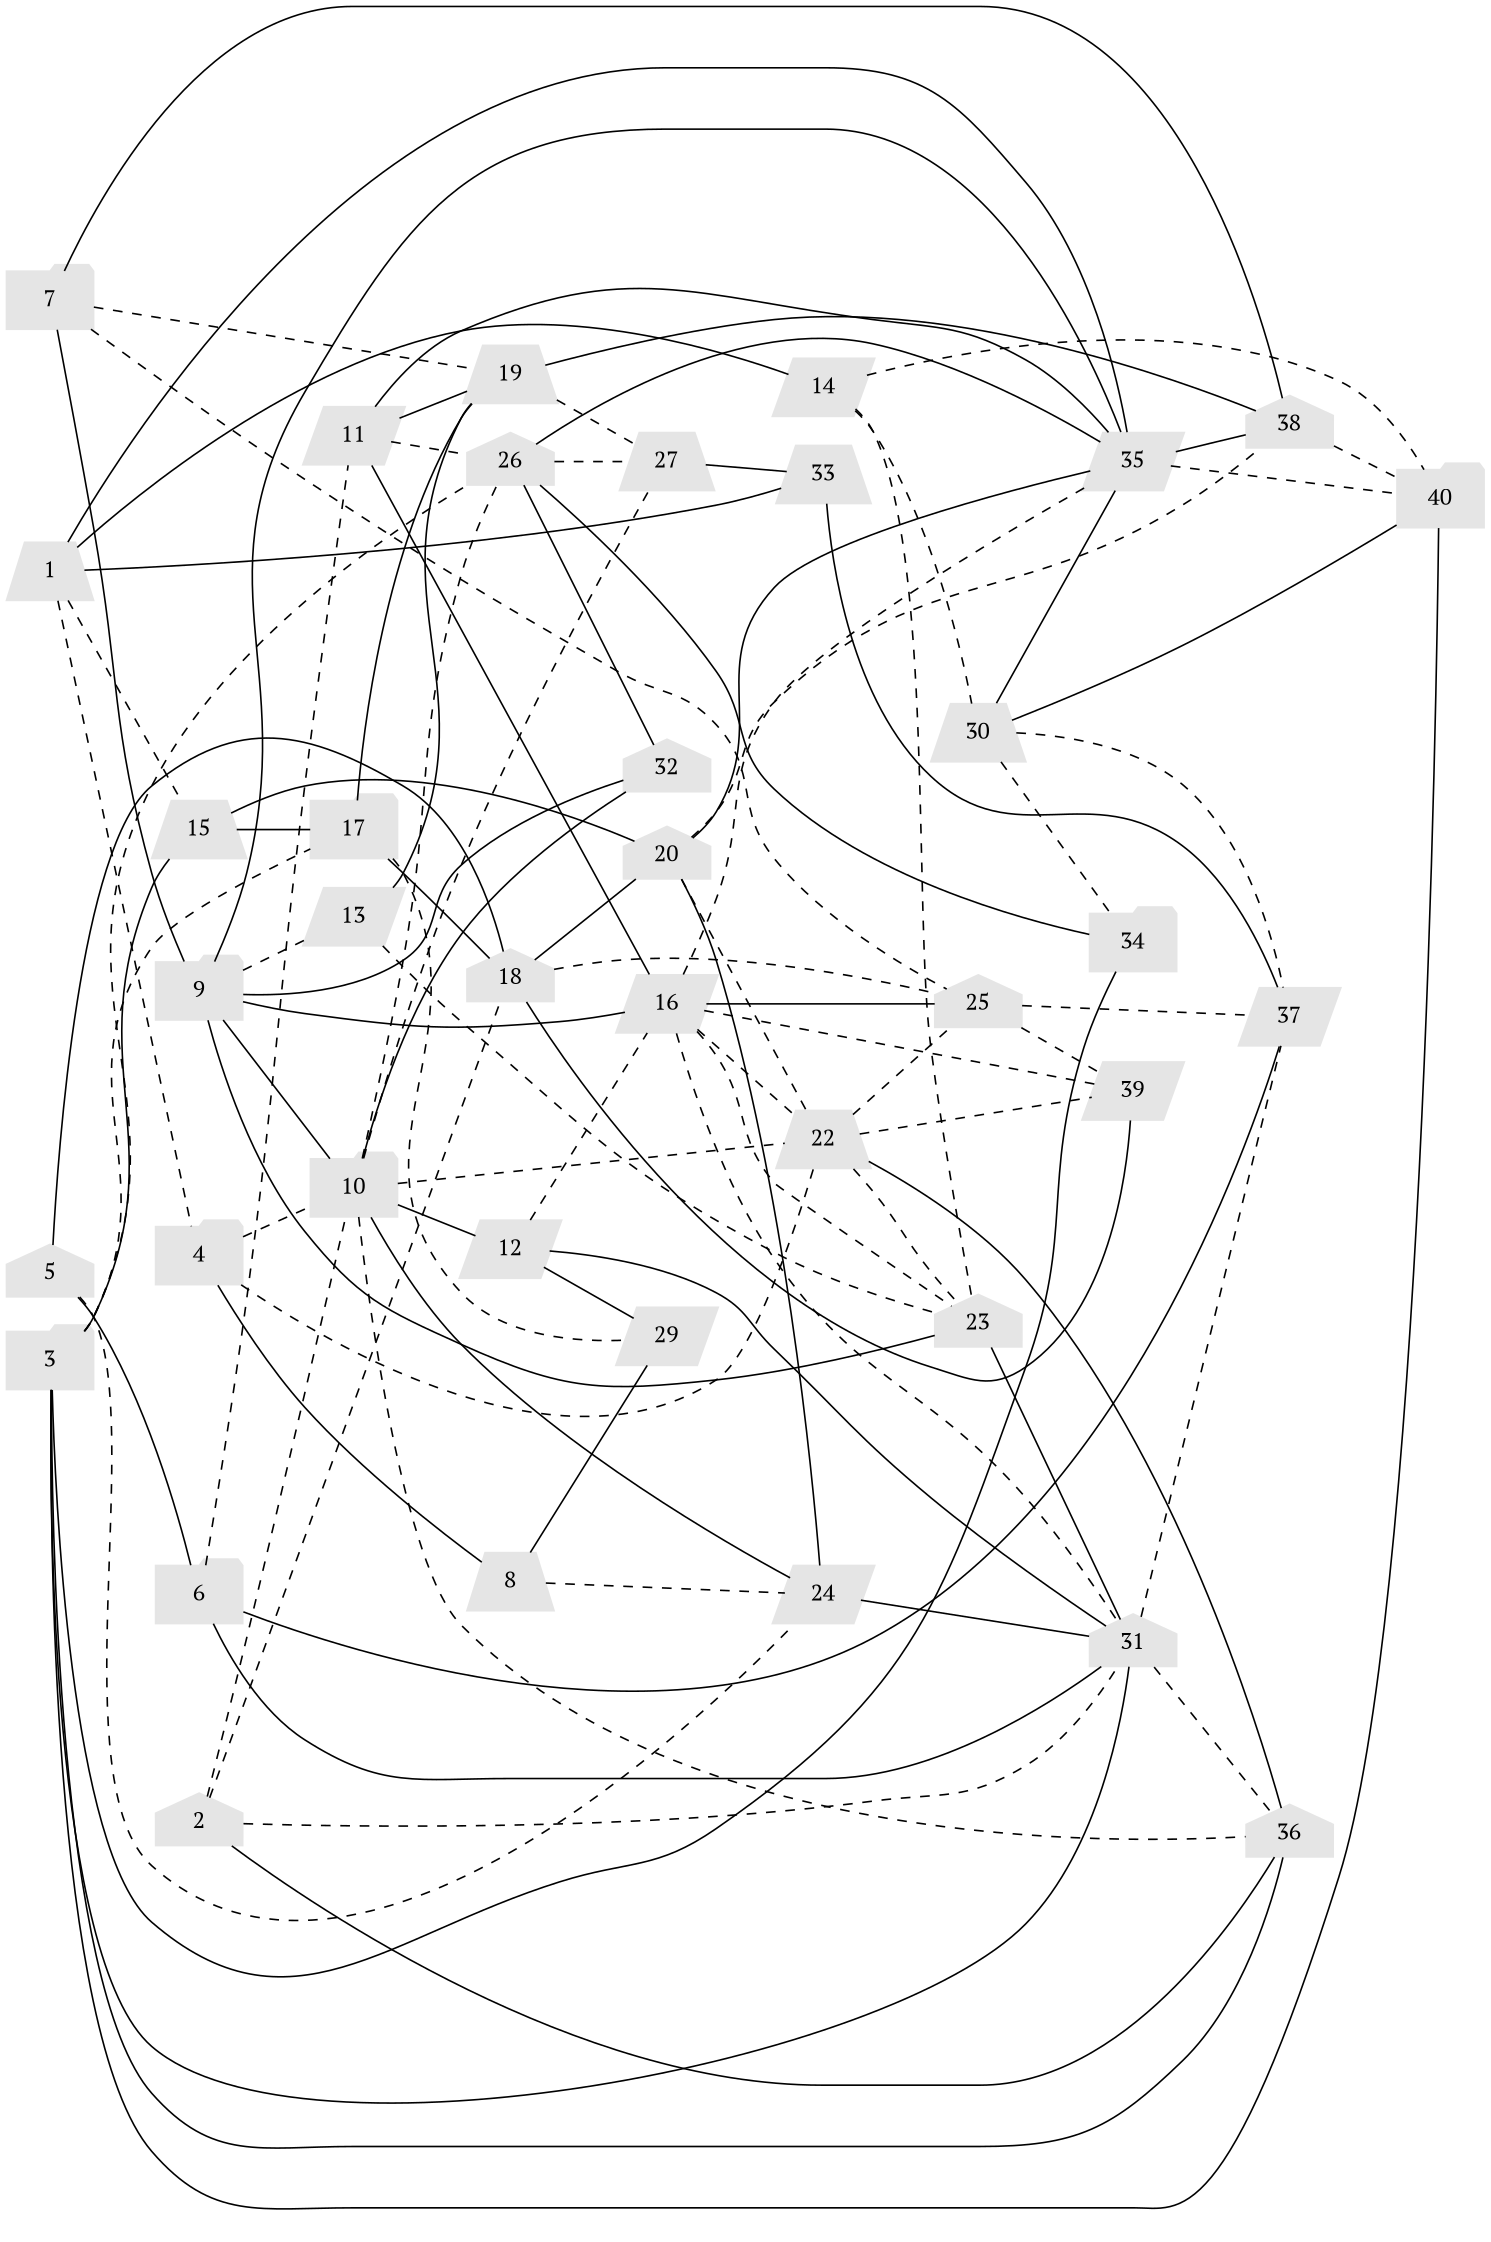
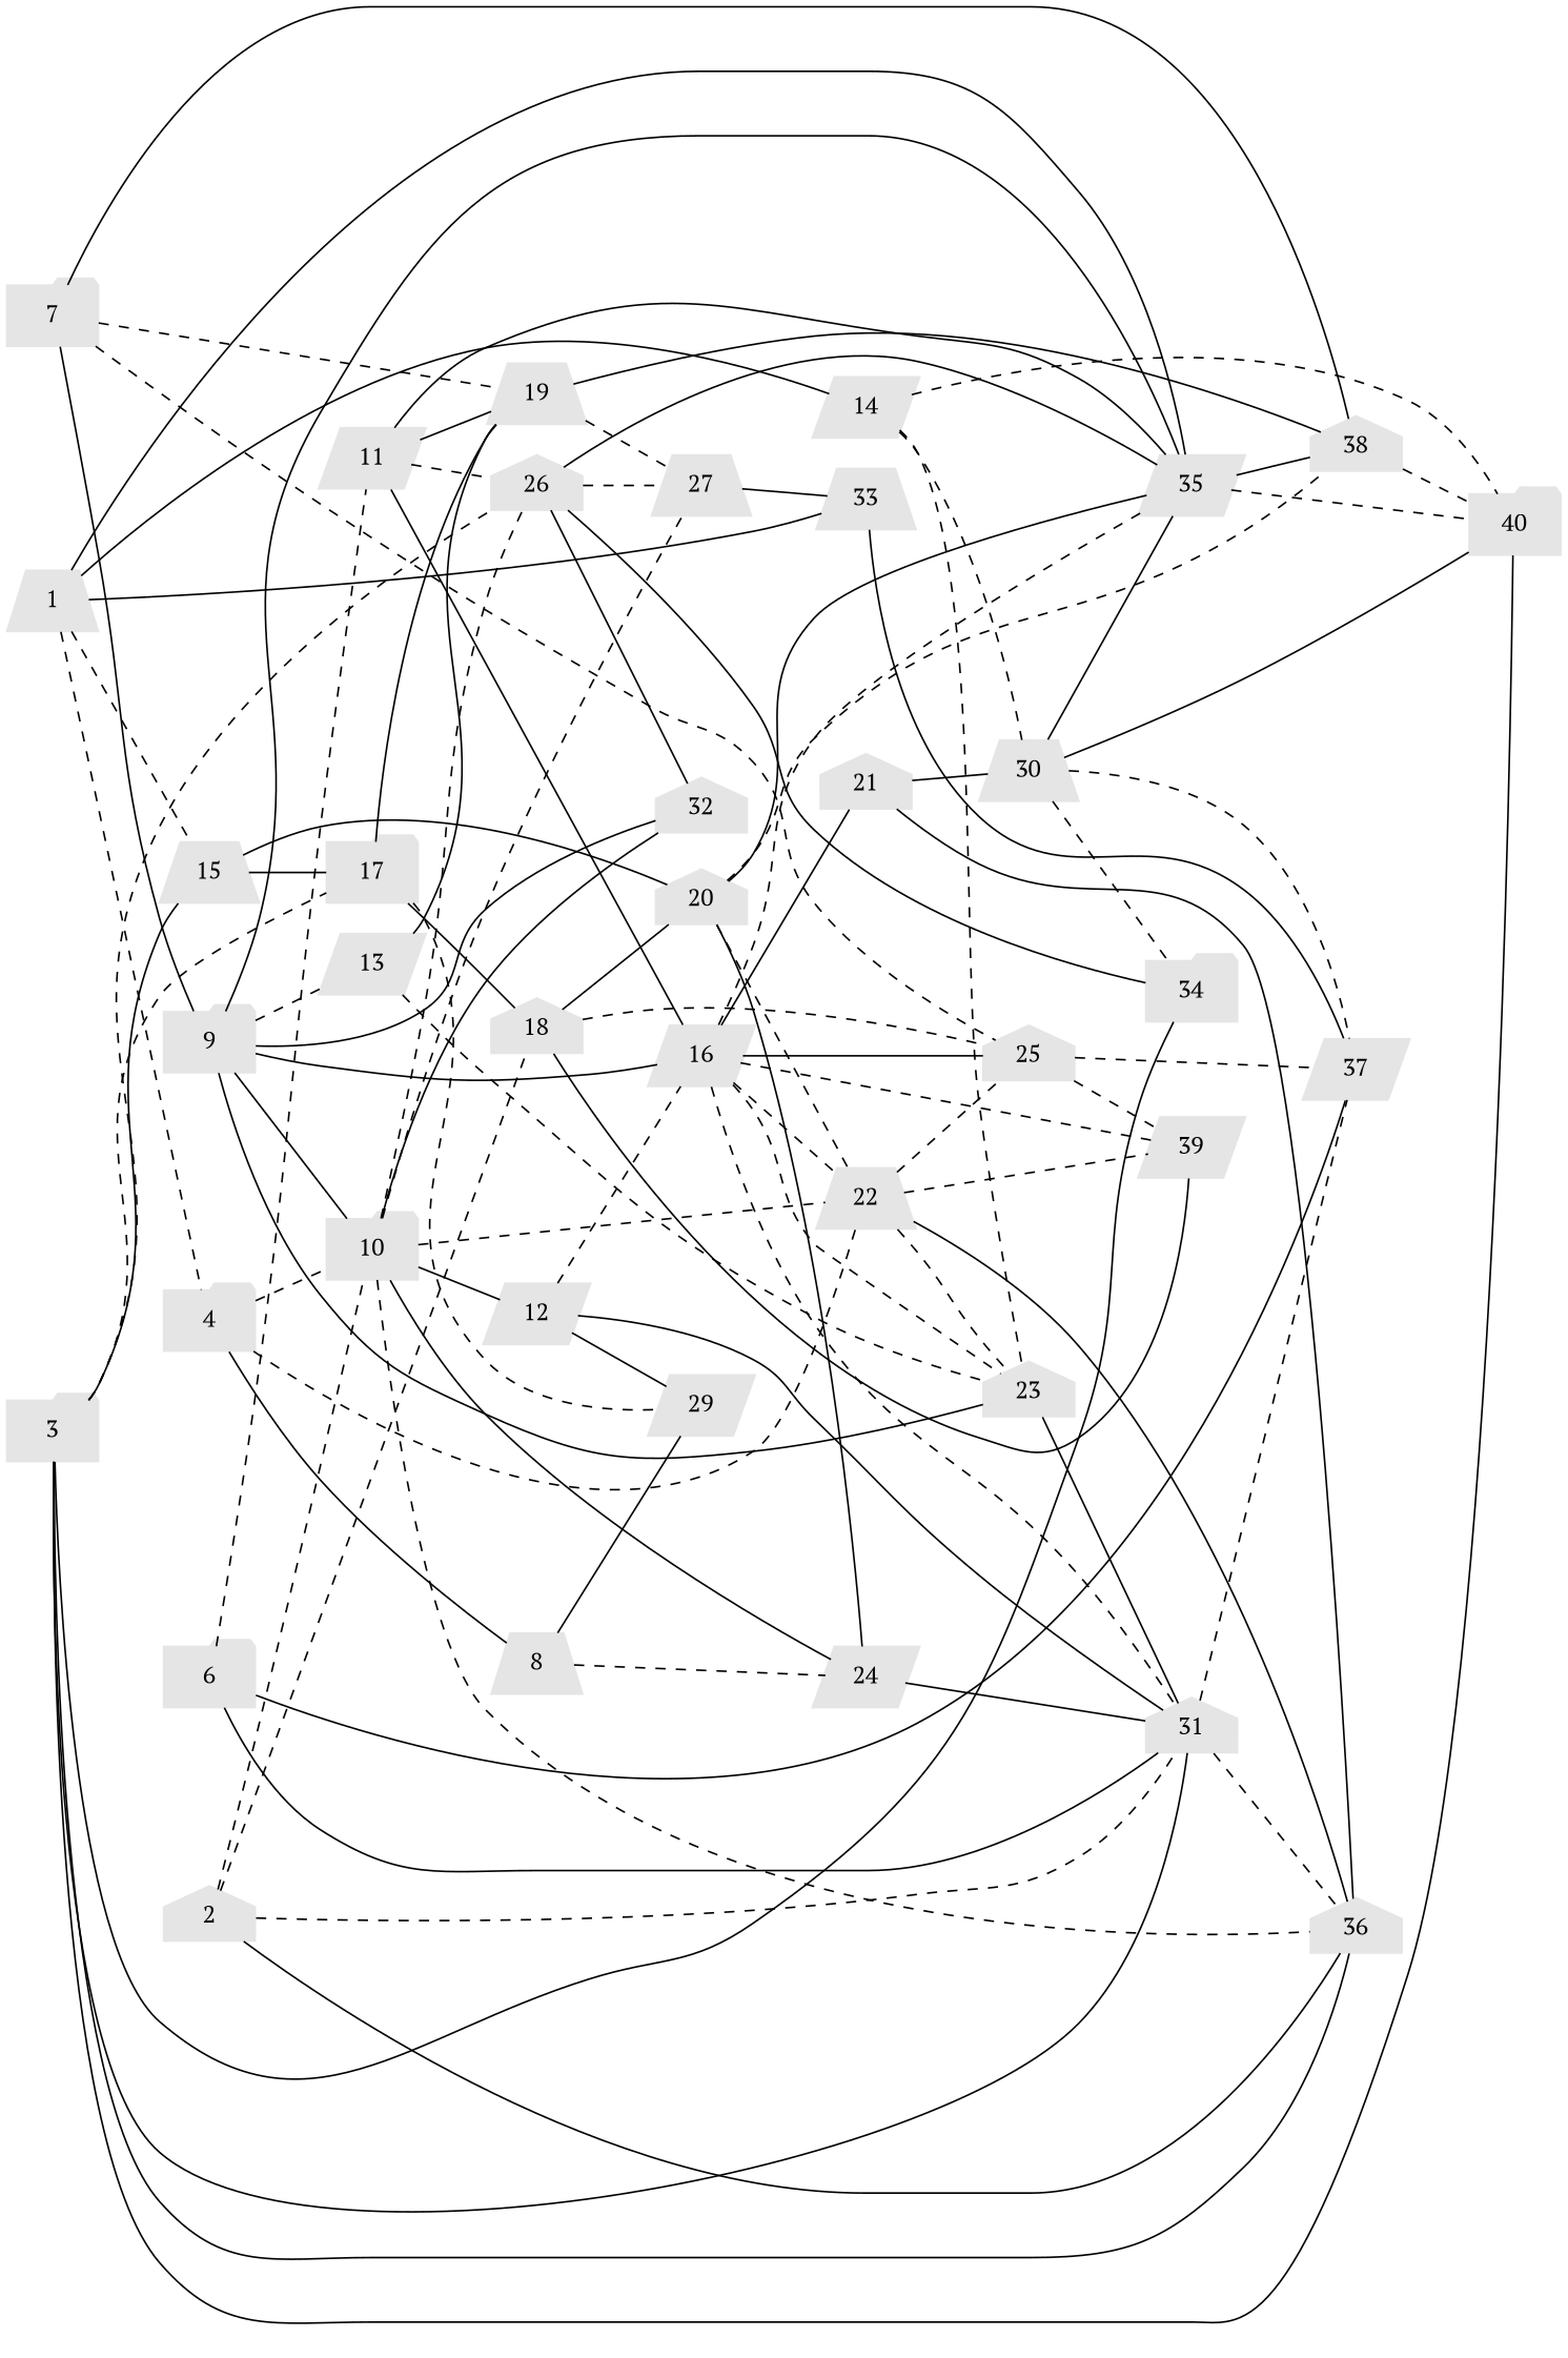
  graph {
    fontname="PT Serif"
    rankdir=LR
    node [color=gray90 fontname="PT Serif" shape=house style=filled]
    edge [fontname="PT Serif" style=solid weight=1.0]
    1 [shape=trapezium]
    4 [shape=folder]
    14 [shape=parallelogram]
    15 [shape=trapezium]
    33 [shape=trapezium]
    35 [shape=parallelogram]
    10 [shape=folder]
    8 [shape=trapezium]
    22 [shape=trapezium]
    40 [shape=folder]
    23
    30 [shape=trapezium]
    17 [shape=folder]
    20
    37 [shape=parallelogram]
    38
    2
    18
    31
    36
    26
    24 [shape=parallelogram]
    32
    12 [shape=parallelogram]
    27 [shape=trapezium]
    25
    39 [shape=parallelogram]
    3 [shape=folder]
    34 [shape=folder]
    19 [shape=trapezium]
    29 [shape=parallelogram]
-   5
    6 [shape=folder]
    11 [shape=parallelogram]
    16 [shape=parallelogram]
    7 [shape=folder]
    9 [shape=folder]
    13 [shape=parallelogram]
+   21
    1 -- 4 [style=dashed]
    1 -- 14
    1 -- 15 [style=dashed]
    1 -- 33 [weight=2.0]
    1 -- 35
    4 -- 10 [style=dashed]
    4 -- 8
    4 -- 22 [style=dashed]
    14 -- 40 [style=dashed]
    14 -- 23 [style=dashed]
    14 -- 30 [style=dashed]
    15 -- 17
    15 -- 20
    33 -- 37
    35 -- 40 [style=dashed]
    35 -- 38
    10 -- 22 [style=dashed]
    10 -- 36 [style=dashed]
    10 -- 26 [style=dashed]
    10 -- 24
    10 -- 32
    10 -- 12
    10 -- 27 [style=dashed]
    8 -- 24 [style=dashed weight=2.0]
    8 -- 29
    22 -- 23 [style=dashed]
    22 -- 36
    22 -- 25 [style=dashed]
    22 -- 39 [style=dashed]
    23 -- 31
    30 -- 35 [weight=2.0]
    30 -- 40
    30 -- 37 [style=dashed]
    30 -- 34 [style=dashed weight=2.0]
    17 -- 18
    17 -- 19
    17 -- 29 [style=dashed]
    20 -- 35
    20 -- 22 [style=dashed]
    20 -- 38 [style=dashed]
    20 -- 24
    38 -- 40 [style=dashed]
    2 -- 10 [style=dashed]
    2 -- 18 [style=dashed]
    2 -- 31 [style=dashed]
    2 -- 36
    18 -- 20
    18 -- 25 [style=dashed]
    18 -- 39
    31 -- 37 [style=dashed]
    31 -- 36 [style=dashed]
    26 -- 35
    26 -- 32
    26 -- 27 [style=dashed]
    26 -- 34
    24 -- 31
    12 -- 31
    12 -- 29
    12 -- 16 [style=dashed]
    27 -- 33
    25 -- 37 [style=dashed]
    25 -- 39 [style=dashed weight=2.0]
    3 -- 15 [weight=2.0]
    3 -- 40
    3 -- 17 [style=dashed]
    3 -- 31
    3 -- 36
    3 -- 26 [style=dashed weight=2.0]
    3 -- 34
    19 -- 38
    19 -- 27 [style=dashed]
-   5 -- 18
-   5 -- 24 [style=dashed]
-   5 -- 6
    6 -- 37
    6 -- 31
    6 -- 11 [style=dashed]
    11 -- 35
    11 -- 26 [style=dashed]
    11 -- 19
    11 -- 16
    16 -- 35 [style=dashed]
    16 -- 22 [style=dashed]
    16 -- 23 [style=dashed]
    16 -- 31 [style=dashed]
    16 -- 25
    16 -- 39 [style=dashed]
+   16 -- 21
    7 -- 38
    7 -- 25 [style=dashed]
    7 -- 19 [style=dashed]
    7 -- 9
    9 -- 35
    9 -- 10
    9 -- 23
    9 -- 32
    9 -- 16
    9 -- 13 [style=dashed]
    13 -- 23 [style=dashed]
    13 -- 19
+   21 -- 30
+   21 -- 36
  }
